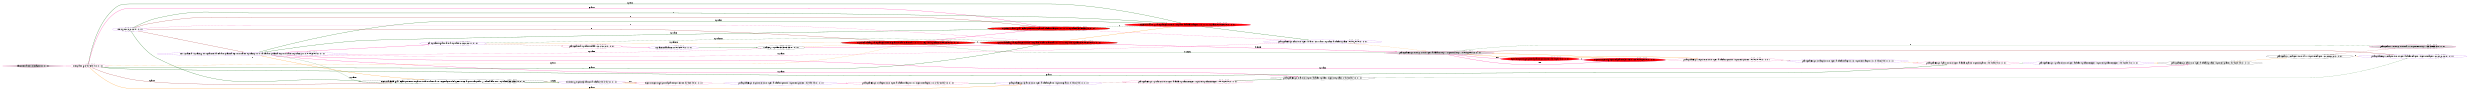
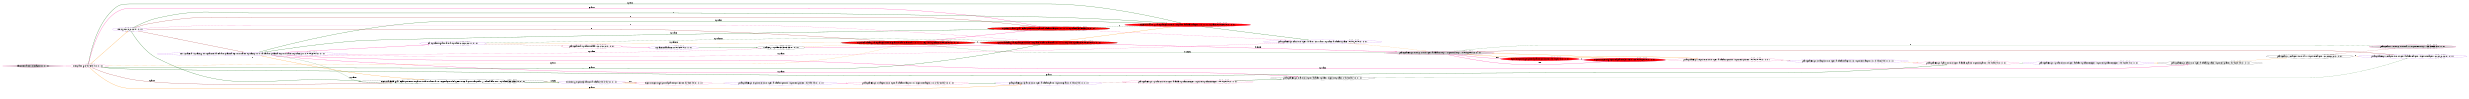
  digraph {
    fontname="DejaVu Sans"
    rankdir=LR
    node [color=deeppink fillcolor=white fontname="DejaVu Sans" shape=ellipse style=filled]
    edge [arrowhead=odot color=darkgreen fontname="DejaVu Sans" style=bold]
    n1 [fillcolor=red label="Snapshot inMemory = new BaseSnapshot(ops.io(),id,parentId,expected.timestampMillis(),null,null,manifests)@@@13@@@['0', '1', '0']"]
    n2 [color=purple label="Assert.assertEquals(\"Files should match in memory list\",inMemory.manifests(),expected.manifests())@@@14@@@['1', '1', '0']"]
    n3 [fillcolor=lightgray label="Assert.assertEquals(\"Summary should match\",expected.summary(),snapshot.summary())@@@15@@@['1', '1', '1']"]
    n4 [color=purple label="Assert.assertEquals(\"Manifest list should match\",expected.manifestListLocation(),snapshot.manifestListLocation())@@@20@@@['1', '1', '0']"]
    n5 [color=black label="Assert.assertEquals(\"Files should match\",expected.manifests(),snapshot.manifests())@@@21@@@['1', '1', '0']"]
    n6 [color=black label="Assert.assertNull(\"Operation should be null\",snapshot.operation())@@@22@@@['1', '1', '0']"]
    n7 [color=purple label="Assert.assertEquals(\"Snapshot ID should match\",expected.snapshotId(),snapshot.snapshotId())@@@9@@@['0', '0', '1']"]
    n8 [label="Assert.assertEquals(\"Timestamp should match\",expected.timestampMillis(),snapshot.timestampMillis())@@@10@@@['0', '0', '1']"]
    n9 [color=purple label="Assert.assertEquals(\"Parent ID should match\",expected.parentId(),snapshot.parentId())@@@11@@@['0', '0', '1']"]
    n10 [color=purple fillcolor=red label="Snapshot snapshot = SnapshotParser.fromJson(ops.io(),json)@@@16@@@['0', '1', '0']"]
    n11 [label="Assert.assertEquals(\"Snapshot ID should match\",expected.snapshotId(),snapshot.snapshotId())@@@17@@@['1', '1', '0']"]
    n12 [color=purple label="Assert.assertEquals(\"Timestamp should match\",expected.timestampMillis(),snapshot.timestampMillis())@@@18@@@['1', '1', '0']"]
    n13 [label="Assert.assertEquals(\"Manifest list should match\",expected.manifestListLocation(),snapshot.manifestListLocation())@@@12@@@['0', '0', '1']"]
    n14 [fillcolor=lightgray label="Assert.assertNull(\"Summary should be null\",snapshot.summary())@@@23@@@['1', '1', '0']"]
    n15 [fillcolor=red label="Snapshot snapshot = SnapshotParser.fromJson(ops,json)@@@16@@@['1', '0', '0']"]
    n16 [color=black label="Snapshot expected = new BaseSnapshot(ops,id,parentId,System.currentTimeMillis(),DataOperations.REPLACE,ImmutableMap.of(\"files-added\",\"4\",\"files-deleted\",\"100\"),manifests)@@@6@@@['0', '0', '1']"]
    n17 [color=purple label="String json = SnapshotParser.toJson(expected)@@@7@@@['0', '0', '1']"]
    n18 [label="Snapshot snapshot = SnapshotParser.fromJson(ops,json)@@@8@@@['0', '0', '1']"]
    n19 [color=purple label="List<ManifestFile> manifests = ImmutableList.of(new GenericManifestFile(localInput(\"file:/tmp/manifest1.avro\"),0),new GenericManifestFile(localInput(\"file:/tmp/manifest2.avro\"),0))@@@5@@@['1', '1', '1']"]
    n20 [color=black label="writer.addAll(manifests)@@@10@@@['1', '1', '0']"]
    n21 [color=purple label="File manifestList = temp.newFile(\"manifests\")@@@6@@@['1', '1', '0']"]
    n22 [color=black fillcolor=red label="Snapshot inMemory = new BaseSnapshot(ops,id,parentId,expected.timestampMillis(),null,null,manifests)@@@13@@@['1', '0', '0']"]
    n23 [color=black label="Assert.assertEquals(\"Files should match\",expected.manifests(),snapshot.manifests())@@@13@@@['0', '0', '1']"]
    n24 [color=black fillcolor=red label="Snapshot expected = new BaseSnapshot(ops,id,parentId,System.currentTimeMillis(),null,null,localInput(manifestList))@@@12@@@['1', '0', '0']"]
    n25 [color=black fillcolor=red label="Snapshot expected = new BaseSnapshot(ops.io(),id,parentId,System.currentTimeMillis(),null,null,localInput(manifestList))@@@12@@@['0', '1', '0']"]
    n26 [label="Assert.assertTrue(manifestList.delete())@@@7@@@['1', '1', '0']"]
    n27 [color=purple label="Assert.assertEquals(\"Operation should match\",expected.operation(),snapshot.operation())@@@14@@@['0', '0', '1']"]
    n28 [label="long parentId = 1@@@3@@@['1', '1', '1']"]
    n29 [label="Assert.assertEquals(\"Parent ID should match\",expected.parentId(),snapshot.parentId())@@@19@@@['1', '1', '0']"]
    n30 [color=purple label="long id = 2@@@4@@@['1', '1', '1']"]
    n31 [color=purple label="manifestList.deleteOnExit()@@@8@@@['1', '1', '0']"]
    n32 [fillcolor=lightgray label="testJsonConversionWithOperation['0', '0', '1']" shape=diamond]
    n1 -> n2
    n2 -> n3 [arrowhead=onormal color=darkorange style=solid]
    n3 -> n10 [color=deeppink label=json]
    n3 -> n10 [arrowhead=onormal color=darkorange]
    n3 -> n15 [color=darkorange]
    n3 -> n15 [arrowhead=onormal color=deeppink label=json]
    n4 -> n5 [color=darkorange]
    n5 -> n6 [color=darkorange style=solid]
    n6 -> n14 [color=brown style=solid]
    n6 -> n27 [arrowhead=onormal color=darkorange label=0 style=solid]
    n7 -> n8 [arrowhead=onormal color=deeppink]
    n8 -> n9
    n9 -> n13 [color=brown style=solid]
    n10 -> n11 [color=darkorange style=solid]
    n11 -> n12 [arrowhead=onormal color=brown style=solid]
    n12 -> n29 [arrowhead=onormal color=darkorange style=solid]
    n13 -> n23
    n14 -> n3 [label=0 style=solid]
    n15 -> n10 [arrowhead=onormal color=deeppink label=0]
    n15 -> n11 [color=darkorange]
    n16 -> n17 [arrowhead=onormal]
    n16 -> n17 [color=darkorange label=expected style=solid]
    n17 -> n18 [color=darkorange]
    n17 -> n18 [color=brown label=json]
    n18 -> n7 [color=brown style=solid]
    n19 -> n1 [arrowhead=onormal label=manifests]
    n19 -> n2 [color=deeppink label=manifests style=solid]
    n19 -> n5 [arrowhead=onormal color=deeppink label=manifests]
    n19 -> n16 [label=manifests style=solid]
    n19 -> n16 [arrowhead=onormal color=darkorange]
    n19 -> n20 [arrowhead=onormal color=deeppink label=manifests style=solid]
    n19 -> n21 [color=deeppink]
    n19 -> n22 [label=manifests]
    n19 -> n23 [color=deeppink label=manifests]
    n20 -> n24 [color=darkorange style=solid]
    n20 -> n25 [color=deeppink]
    n21 -> n24 [arrowhead=onormal color=darkorange label=manifestList style=solid]
    n21 -> n25 [arrowhead=onormal label=manifestList style=solid]
    n21 -> n26 [color=brown style=solid]
    n22 -> n1 [label=0 style=solid]
    n22 -> n2 [color=deeppink style=solid]
    n23 -> n27 [arrowhead=onormal style=solid]
    n24 -> n3 [arrowhead=onormal label=expected style=solid]
    n24 -> n22 [color=deeppink]
    n24 -> n25 [arrowhead=onormal color=brown label=0 style=solid]
    n25 -> n1 [arrowhead=onormal color=darkorange]
    n25 -> n3 [arrowhead=onormal color=deeppink label=expected]
    n26 -> n31 [color=deeppink]
    n27 -> n3 [color=brown]
    n28 -> n1 [label=parentId]
    n28 -> n9 [arrowhead=onormal color=darkorange label=parentId]
    n28 -> n16 [color=brown label=parentId]
    n28 -> n22 [arrowhead=onormal color=deeppink label=parentId]
    n28 -> n24 [color=darkorange label=parentId style=solid]
    n28 -> n25 [arrowhead=onormal label=parentId]
    n28 -> n29 [arrowhead=onormal label=parentId]
+   n28 -> n30 [arrowhead=onormal color=darkorange]
    n29 -> n4 [style=solid]
    n30 -> n1 [label=id]
    n30 -> n16 [arrowhead=onormal label=id]
    n30 -> n19 [color=brown]
    n30 -> n22 [color=brown label=id]
    n30 -> n24 [arrowhead=onormal color=brown label=id]
    n30 -> n25 [arrowhead=onormal color=deeppink label=id style=solid]
    n31 -> n20
    n32 -> n28 [arrowhead=onormal color=deeppink style=solid]
  }
